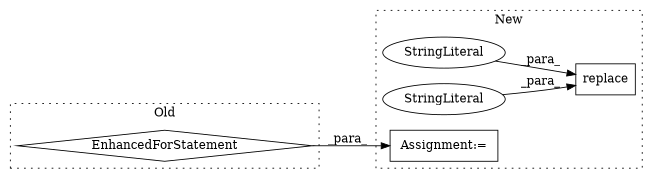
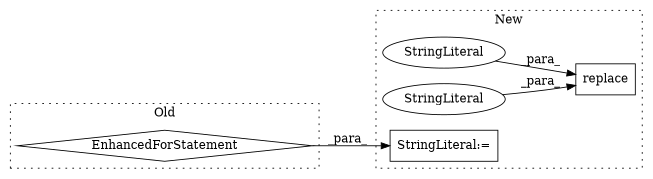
  digraph {
    rankdir=LR
    node [a=45 shape=box]
    n1 [a=32 l="8,1" label=replace s="4115,4138"]
    n2 [l=9 label=StringLiteral s=4129 shape=ellipse]
    n3 [l=5 label=StringLiteral s=4123 shape=ellipse]
-   n4 [a=7 l=1 label="Assignment:=" s=4081]
+   n4 [a=7 l=1 label="StringLiteral:=" s=4081]
    n5 [a=70 l="57,2" label=EnhancedForStatement s="5727,5801" shape=diamond]
    subgraph cluster_1 {
      label=New
      style=dotted
      n1
      n2
      n3
      n4
    }
    subgraph cluster_2 {
      label=Old
      style=dotted
      n5
    }
    n2 -> n1 [label=_para_]
    n3 -> n1 [label=_para_]
    n5 -> n4 [label=_para_]
  }
